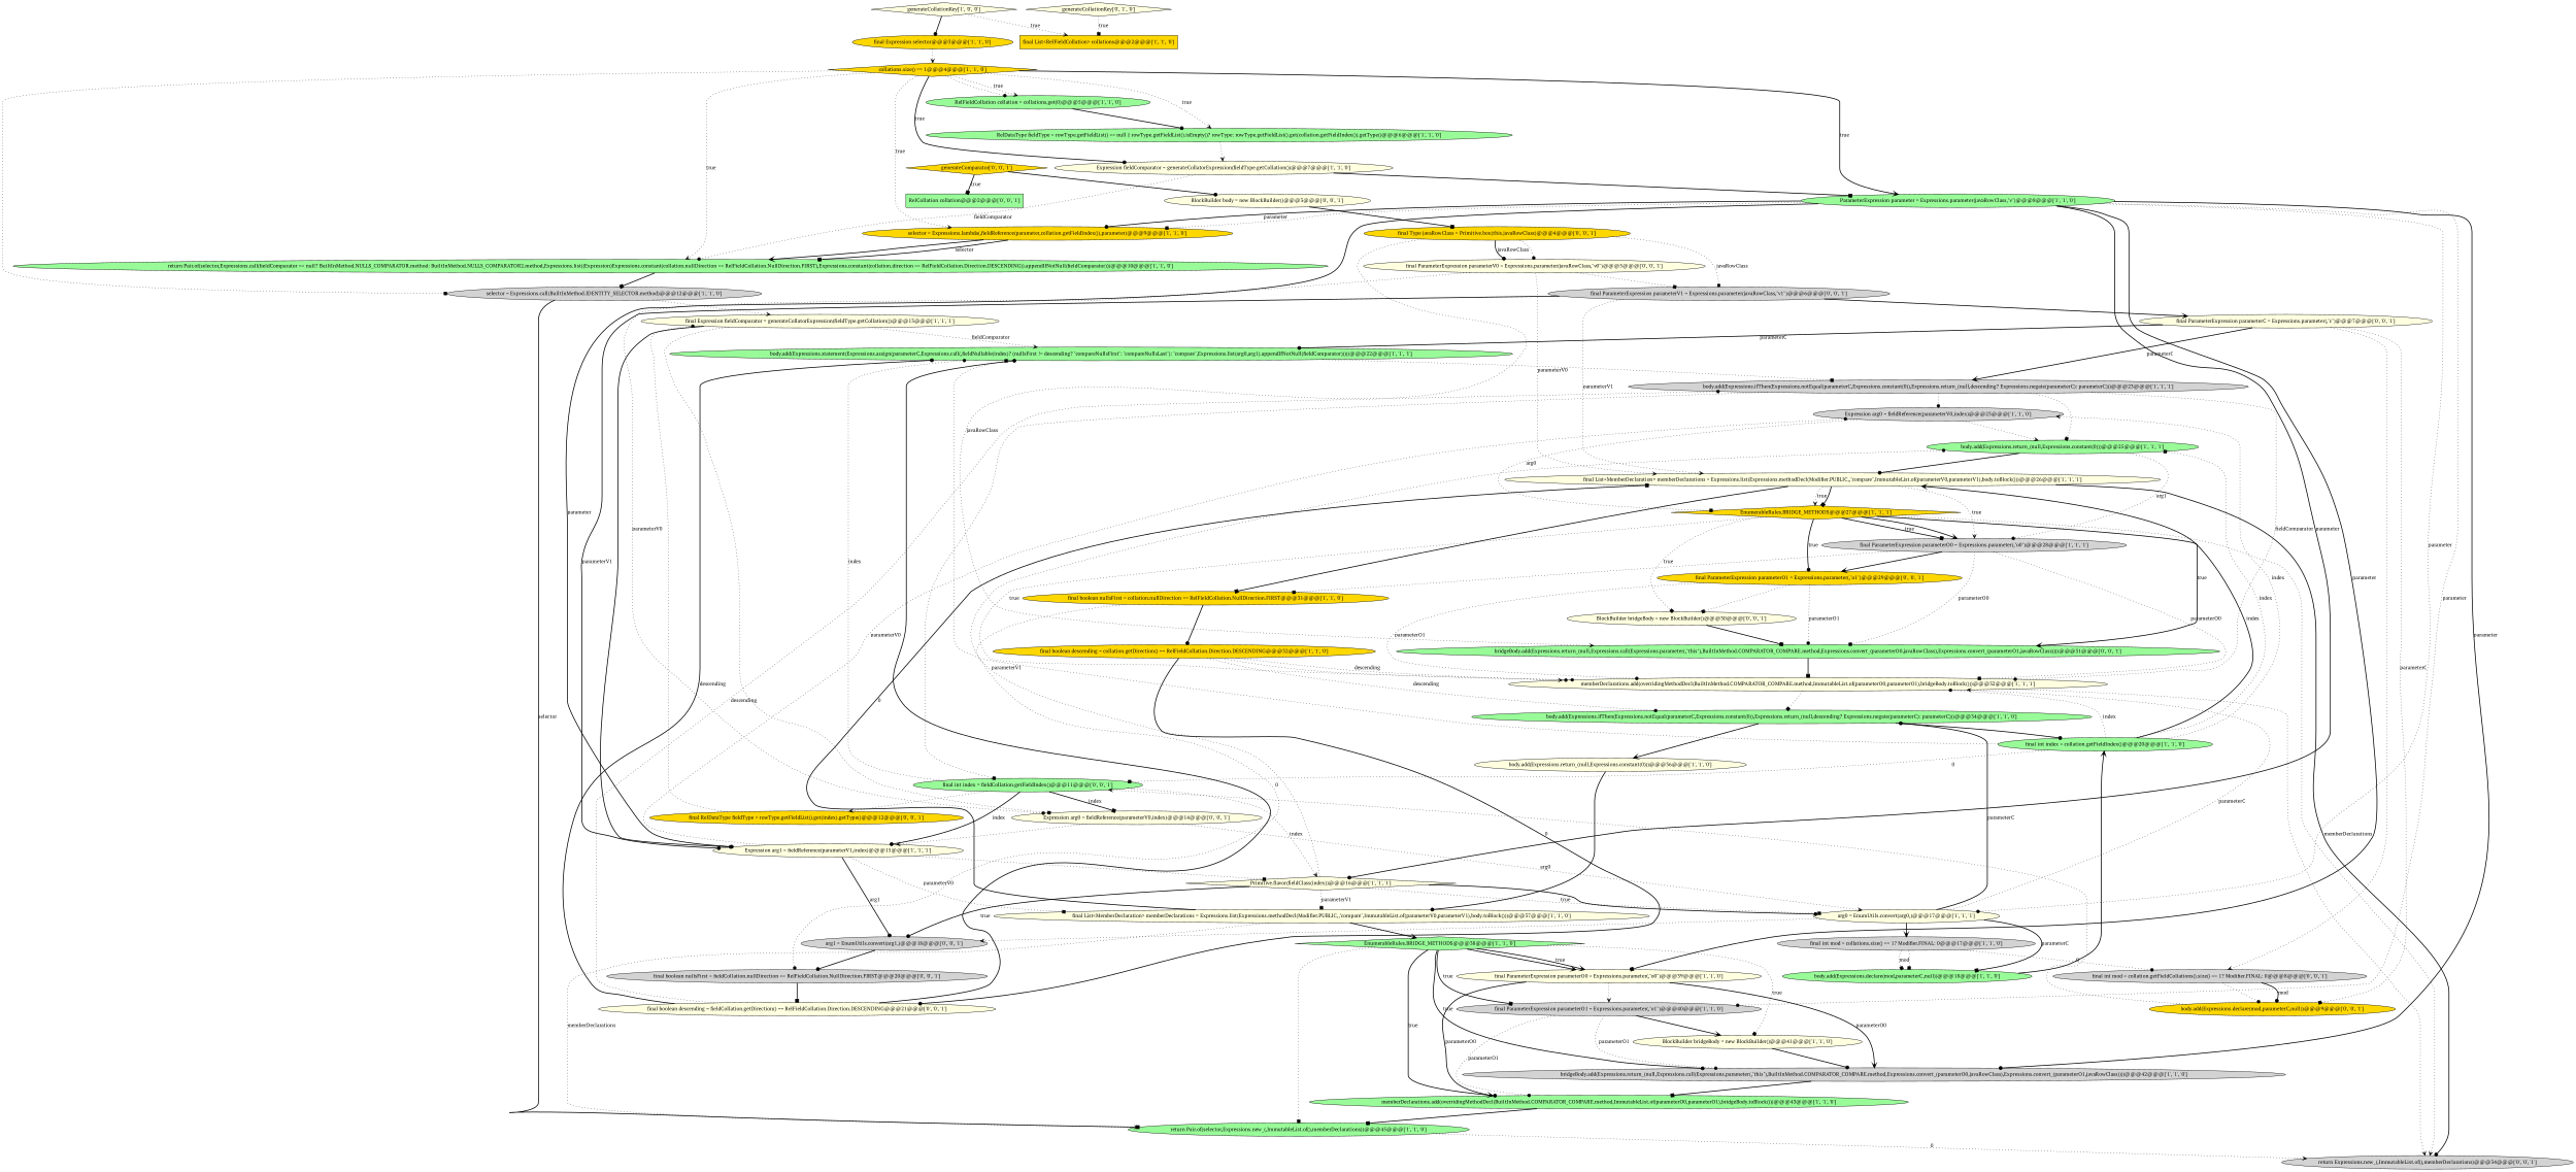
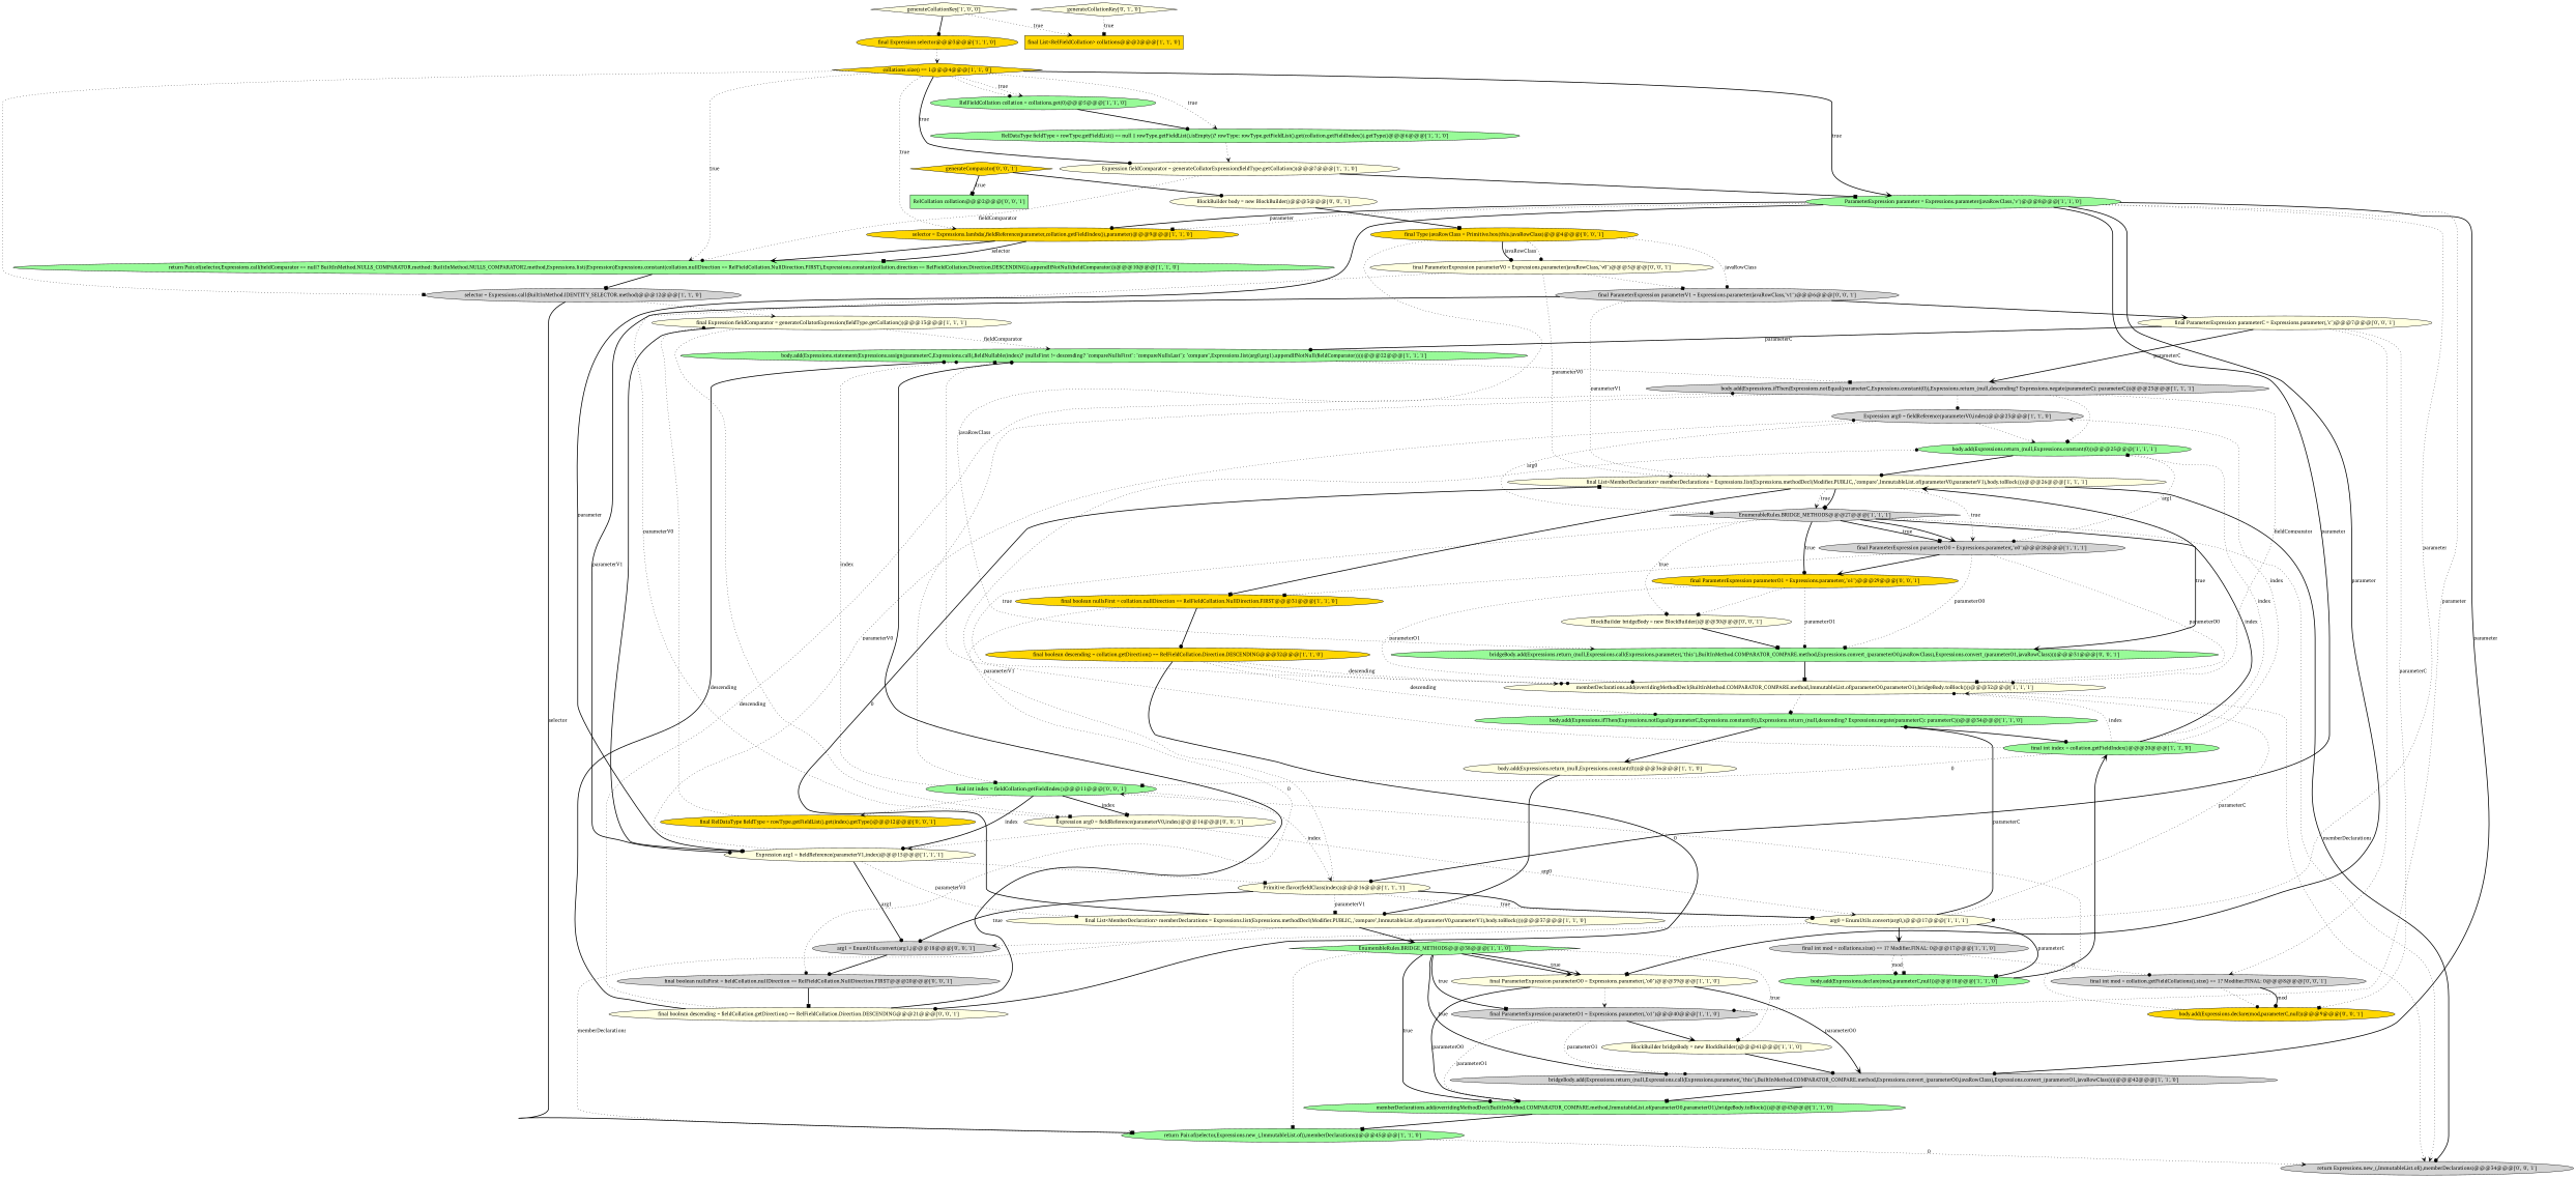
  digraph {
    fontname="PT Serif"
    node [fillcolor=lightyellow fontname="PT Serif" shape=ellipse style=filled]
    edge [arrowhead=dot fontname="PT Serif" style=dotted]
    n1 [fillcolor=gold label="selector = Expressions.lambda(,fieldReference(parameter,collation.getFieldIndex()),parameter)@@@9@@@['1', '1', '0']"]
    n2 [fillcolor=palegreen label="return Pair.of(selector,Expressions.call(fieldComparator == null? BuiltInMethod.NULLS_COMPARATOR.method: BuiltInMethod.NULLS_COMPARATOR2.method,Expressions.list((Expression)Expressions.constant(collation.nullDirection == RelFieldCollation.NullDirection.FIRST),Expressions.constant(collation.direction == RelFieldCollation.Direction.DESCENDING)).appendIfNotNull(fieldComparator)))@@@10@@@['1', '1', '0']"]
    n3 [fillcolor=lightgrey label="selector = Expressions.call(BuiltInMethod.IDENTITY_SELECTOR.method)@@@12@@@['1', '1', '0']"]
    n4 [fillcolor=lightgrey label="Expression arg0 = fieldReference(parameterV0,index)@@@23@@@['1', '1', '0']"]
    n5 [fillcolor=palegreen label="body.add(Expressions.return_(null,Expressions.constant(0)))@@@25@@@['1', '1', '1']"]
-   n6 [fillcolor=gold label="EnumerableRules.BRIDGE_METHODS@@@27@@@['1', '1', '1']" shape=diamond]
+   n6 [fillcolor=lightgrey label="EnumerableRules.BRIDGE_METHODS@@@27@@@['1', '1', '1']" shape=diamond]
    n7 [label="final List<MemberDeclaration> memberDeclarations = Expressions.list(Expressions.methodDecl(Modifier.PUBLIC,,\"compare\",ImmutableList.of(parameterV0,parameterV1),body.toBlock()))@@@26@@@['1', '1', '1']"]
    n8 [fillcolor=lightgrey label="final ParameterExpression parameterO0 = Expressions.parameter(,\"o0\")@@@28@@@['1', '1', '1']"]
    n9 [fillcolor=lightgrey label="return Expressions.new_(,ImmutableList.of(),memberDeclarations)@@@34@@@['0', '0', '1']"]
    n10 [label="BlockBuilder bridgeBody = new BlockBuilder()@@@30@@@['0', '0', '1']"]
    n11 [fillcolor=palegreen label="bridgeBody.add(Expressions.return_(null,Expressions.call(Expressions.parameter(,\"this\"),BuiltInMethod.COMPARATOR_COMPARE.method,Expressions.convert_(parameterO0,javaRowClass),Expressions.convert_(parameterO1,javaRowClass))))@@@31@@@['0', '0', '1']"]
    n12 [label="memberDeclarations.add(overridingMethodDecl(BuiltInMethod.COMPARATOR_COMPARE.method,ImmutableList.of(parameterO0,parameterO1),bridgeBody.toBlock()))@@@32@@@['1', '1', '1']"]
    n13 [fillcolor=gold label="final ParameterExpression parameterO1 = Expressions.parameter(,\"o1\")@@@29@@@['0', '0', '1']"]
    n14 [fillcolor=palegreen label="body.add(Expressions.ifThen(Expressions.notEqual(parameterC,Expressions.constant(0)),Expressions.return_(null,descending? Expressions.negate(parameterC): parameterC)))@@@34@@@['1', '1', '0']"]
    n15 [fillcolor=palegreen label="final int index = collation.getFieldIndex()@@@20@@@['1', '1', '0']"]
    n16 [label="body.add(Expressions.return_(null,Expressions.constant(0)))@@@36@@@['1', '1', '0']"]
    n17 [fillcolor=palegreen label="body.add(Expressions.statement(Expressions.assign(parameterC,Expressions.call(,fieldNullable(index)? (nullsFirst != descending? \"compareNullsFirst\": \"compareNullsLast\"): \"compare\",Expressions.list(arg0,arg1).appendIfNotNull(fieldComparator)))))@@@22@@@['1', '1', '1']"]
    n18 [fillcolor=palegreen label="final int index = fieldCollation.getFieldIndex()@@@11@@@['0', '0', '1']"]
    n19 [label="final List<MemberDeclaration> memberDeclarations = Expressions.list(Expressions.methodDecl(Modifier.PUBLIC,,\"compare\",ImmutableList.of(parameterV0,parameterV1),body.toBlock()))@@@37@@@['1', '1', '0']"]
    n20 [label="final ParameterExpression parameterV0 = Expressions.parameter(javaRowClass,\"v0\")@@@5@@@['0', '0', '1']"]
    n21 [label="Expression arg0 = fieldReference(parameterV0,index)@@@14@@@['0', '0', '1']"]
    n22 [fillcolor=lightgrey label="final ParameterExpression parameterV1 = Expressions.parameter(javaRowClass,\"v1\")@@@6@@@['0', '0', '1']"]
    n23 [label="Expression arg1 = fieldReference(parameterV1,index)@@@15@@@['1', '1', '1']"]
    n24 [label="arg0 = EnumUtils.convert(arg0,)@@@17@@@['1', '1', '1']"]
    n25 [fillcolor=gold label="final boolean nullsFirst = collation.nullDirection == RelFieldCollation.NullDirection.FIRST@@@31@@@['1', '1', '0']"]
    n26 [label="final ParameterExpression parameterC = Expressions.parameter(,\"c\")@@@7@@@['0', '0', '1']"]
    n27 [fillcolor=gold label="collations.size() == 1@@@4@@@['1', '1', '0']" shape=diamond]
    n28 [fillcolor=palegreen label="RelFieldCollation collation = collations.get(0)@@@5@@@['1', '1', '0']"]
    n29 [fillcolor=palegreen label="ParameterExpression parameter = Expressions.parameter(javaRowClass,\"v\")@@@8@@@['1', '1', '0']"]
    n30 [fillcolor=palegreen label="RelDataType fieldType = rowType.getFieldList() == null || rowType.getFieldList().isEmpty()? rowType: rowType.getFieldList().get(collation.getFieldIndex()).getType()@@@6@@@['1', '1', '0']"]
    n31 [label="Expression fieldComparator = generateCollatorExpression(fieldType.getCollation())@@@7@@@['1', '1', '0']"]
    n32 [fillcolor=palegreen label="return Pair.of(selector,Expressions.new_(,ImmutableList.of(),memberDeclarations))@@@45@@@['1', '1', '0']"]
    n33 [label="final Expression fieldComparator = generateCollatorExpression(fieldType.getCollation())@@@13@@@['1', '1', '1']"]
-   n34 [label="Primitive.flavor(fieldClass(index))@@@16@@@['1', '1', '1']" shape=diamond]
+   n34 [label="Primitive.flavor(fieldClass(index))@@@16@@@['1', '1', '1']"]
    n35 [fillcolor=lightgrey label="bridgeBody.add(Expressions.return_(null,Expressions.call(Expressions.parameter(,\"this\"),BuiltInMethod.COMPARATOR_COMPARE.method,Expressions.convert_(parameterO0,javaRowClass),Expressions.convert_(parameterO1,javaRowClass))))@@@42@@@['1', '1', '0']"]
    n36 [fillcolor=lightgrey label="final ParameterExpression parameterO1 = Expressions.parameter(,\"o1\")@@@40@@@['1', '1', '0']"]
    n37 [label="final ParameterExpression parameterO0 = Expressions.parameter(,\"o0\")@@@39@@@['1', '1', '0']"]
    n38 [fillcolor=palegreen label="EnumerableRules.BRIDGE_METHODS@@@38@@@['1', '1', '0']" shape=diamond]
    n39 [fillcolor=palegreen label="memberDeclarations.add(overridingMethodDecl(BuiltInMethod.COMPARATOR_COMPARE.method,ImmutableList.of(parameterO0,parameterO1),bridgeBody.toBlock()))@@@43@@@['1', '1', '0']"]
    n40 [label="BlockBuilder bridgeBody = new BlockBuilder()@@@41@@@['1', '1', '0']"]
    n41 [fillcolor=lightgrey label="arg1 = EnumUtils.convert(arg1,)@@@18@@@['0', '0', '1']"]
    n42 [fillcolor=lightgrey label="body.add(Expressions.ifThen(Expressions.notEqual(parameterC,Expressions.constant(0)),Expressions.return_(null,descending? Expressions.negate(parameterC): parameterC)))@@@23@@@['1', '1', '1']"]
    n43 [fillcolor=lightgrey label="final int mod = collations.size() == 1? Modifier.FINAL: 0@@@17@@@['1', '1', '0']"]
    n44 [fillcolor=palegreen label="body.add(Expressions.declare(mod,parameterC,null))@@@18@@@['1', '1', '0']"]
    n45 [fillcolor=lightgrey label="final boolean nullsFirst = fieldCollation.nullDirection == RelFieldCollation.NullDirection.FIRST@@@20@@@['0', '0', '1']"]
    n46 [fillcolor=gold label="body.add(Expressions.declare(mod,parameterC,null))@@@9@@@['0', '0', '1']"]
    n47 [fillcolor=lightgrey label="final int mod = collation.getFieldCollations().size() == 1? Modifier.FINAL: 0@@@8@@@['0', '0', '1']"]
    n48 [fillcolor=gold label="final RelDataType fieldType = rowType.getFieldList().get(index).getType()@@@12@@@['0', '0', '1']"]
    n49 [label="final boolean descending = fieldCollation.getDirection() == RelFieldCollation.Direction.DESCENDING@@@21@@@['0', '0', '1']"]
    n50 [fillcolor=gold label="generateComparator['0', '0', '1']" shape=diamond]
    n51 [fillcolor=palegreen label="RelCollation collation@@@2@@@['0', '0', '1']" shape=box]
    n52 [label="BlockBuilder body = new BlockBuilder()@@@3@@@['0', '0', '1']"]
    n53 [fillcolor=gold label="final Type javaRowClass = Primitive.box(this.javaRowClass)@@@4@@@['0', '0', '1']"]
    n54 [fillcolor=gold label="final boolean descending = collation.getDirection() == RelFieldCollation.Direction.DESCENDING@@@32@@@['1', '1', '0']"]
    n55 [label="generateCollationKey['0', '1', '0']" shape=diamond]
    n56 [fillcolor=gold label="final List<RelFieldCollation> collations@@@2@@@['1', '1', '0']" shape=box]
    n57 [fillcolor=gold label="final Expression selector@@@3@@@['1', '1', '0']"]
    n58 [label="generateCollationKey['1', '0', '0']" shape=diamond]
    n1 -> n2 [arrowhead=box label=selector style=bold]
    n1 -> n2 [arrowhead=vee style=bold]
    n2 -> n3 [arrowhead=box style=bold]
    n3 -> n32 [arrowhead=box label=selector style=bold]
    n3 -> n33 [arrowhead=vee]
    n4 -> n5 [arrowhead=vee]
    n4 -> n6 [arrowhead=box label=arg0]
    n5 -> n7 [style=bold]
    n5 -> n8 [label=arg1]
    n6 -> n8 [arrowhead=box label=true style=bold]
    n6 -> n8 [arrowhead=vee style=bold]
    n6 -> n9 [arrowhead=vee]
    n6 -> n10 [arrowhead=box label=true]
    n6 -> n11 [arrowhead=vee label=true style=bold]
    n6 -> n12 [label=true]
    n6 -> n13 [label=true style=bold]
    n7 -> n6 [arrowhead=vee label=true]
    n7 -> n6 [arrowhead=box style=bold]
    n7 -> n8 [arrowhead=vee label=true]
    n7 -> n9 [label=memberDeclarations style=bold]
    n7 -> n25 [arrowhead=box style=bold]
    n8 -> n11 [arrowhead=box label=parameterO0]
    n8 -> n12 [arrowhead=box label=parameterO0]
    n8 -> n13 [arrowhead=vee style=bold]
    n8 -> n25 [arrowhead=box]
    n10 -> n11 [arrowhead=box style=bold]
    n11 -> n12 [arrowhead=box style=bold]
    n12 -> n9 [arrowhead=vee]
    n12 -> n14 [arrowhead=box]
    n13 -> n10 [arrowhead=box]
    n13 -> n11 [label=parameterO1]
    n13 -> n12 [label=parameterO1]
    n14 -> n15 [style=bold]
    n14 -> n16 [arrowhead=vee style=bold]
    n15 -> n4 [arrowhead=vee label=index]
    n15 -> n5 [arrowhead=box label=index]
    n15 -> n7 [arrowhead=vee label=index style=bold]
    n15 -> n12 [label=index]
    n15 -> n17 [arrowhead=box]
    n15 -> n18 [arrowhead=box label=0]
    n16 -> n19 [style=bold]
    n17 -> n42 [arrowhead=box]
    n18 -> n17 [label=index]
    n18 -> n21 [arrowhead=box label=index style=bold]
    n18 -> n23 [label=index style=bold]
    n18 -> n34 [arrowhead=vee label=index]
    n18 -> n48 [arrowhead=vee]
    n19 -> n7 [arrowhead=box label=0 style=bold]
    n19 -> n32 [arrowhead=vee label=memberDeclarations]
    n19 -> n38 [arrowhead=vee style=bold]
    n20 -> n7 [arrowhead=vee label=parameterV0]
    n20 -> n21 [label=parameterV0]
    n20 -> n22 [arrowhead=box]
    n21 -> n23 [arrowhead=vee]
    n21 -> n24 [arrowhead=vee label=arg0]
    n22 -> n7 [arrowhead=vee label=parameterV1]
    n22 -> n23 [label=parameterV1 style=bold]
    n22 -> n26 [arrowhead=vee style=bold]
    n23 -> n4 [label=parameterV0]
    n23 -> n19 [arrowhead=box label=parameterV0]
    n23 -> n34 [arrowhead=box]
    n23 -> n41 [label=arg1 style=bold]
    n24 -> n12 [arrowhead=vee label=parameterC]
    n24 -> n14 [label=parameterC style=bold]
    n24 -> n41 [arrowhead=vee]
    n24 -> n43 [arrowhead=vee style=bold]
    n24 -> n44 [arrowhead=box label=parameterC style=bold]
    n25 -> n45 [label=0]
    n25 -> n54 [style=bold]
    n26 -> n17 [label=parameterC style=bold]
    n26 -> n42 [arrowhead=vee label=parameterC style=bold]
    n26 -> n46 [arrowhead=box label=parameterC]
    n26 -> n47 [arrowhead=vee]
    n27 -> n1 [arrowhead=vee label=true]
    n27 -> n2 [arrowhead=vee label=true]
    n27 -> n3 [arrowhead=box]
    n27 -> n28
    n27 -> n28 [arrowhead=vee label=true]
    n27 -> n29 [arrowhead=vee label=true style=bold]
    n27 -> n30 [arrowhead=vee label=true]
    n27 -> n31 [label=true style=bold]
    n28 -> n30 [style=bold]
    n29 -> n1 [label=parameter style=bold]
    n29 -> n1 [arrowhead=box]
    n29 -> n23 [label=parameter style=bold]
    n29 -> n24 [label=parameter]
    n29 -> n34 [label=parameter style=bold]
    n29 -> n35 [label=parameter style=bold]
    n29 -> n36 [label=parameter]
    n29 -> n37 [arrowhead=box label=parameter style=bold]
    n30 -> n31 [arrowhead=vee]
    n31 -> n2 [label=fieldComparator]
    n31 -> n29 [arrowhead=box style=bold]
    n32 -> n9 [arrowhead=vee label=0]
    n33 -> n17 [arrowhead=vee label=fieldComparator]
    n33 -> n21 [arrowhead=box]
    n33 -> n23 [style=bold]
    n34 -> n5 [label=parameterV1]
    n34 -> n19 [arrowhead=box label=parameterV1]
    n34 -> n24 [style=bold]
    n34 -> n24 [arrowhead=box label=true]
    n34 -> n41 [label=true style=bold]
    n35 -> n39 [arrowhead=box style=bold]
    n36 -> n35 [label=parameterO1]
    n36 -> n39 [label=parameterO1]
    n36 -> n40 [arrowhead=vee style=bold]
    n37 -> n35 [arrowhead=vee label=parameterO0 style=bold]
    n37 -> n36 [arrowhead=vee]
    n37 -> n39 [arrowhead=vee label=parameterO0 style=bold]
    n38 -> n32 [arrowhead=box]
    n38 -> n35 [label=true style=bold]
    n38 -> n36 [arrowhead=box label=true style=bold]
    n38 -> n37 [arrowhead=vee style=bold]
    n38 -> n37 [arrowhead=vee label=true style=bold]
    n38 -> n39 [label=true style=bold]
    n38 -> n40 [arrowhead=box label=true]
    n39 -> n32 [arrowhead=box style=bold]
    n40 -> n35 [style=bold]
    n41 -> n45 [style=bold]
    n42 -> n4
    n42 -> n5 [arrowhead=box]
    n42 -> n12 [label=fieldComparator]
    n42 -> n18 [arrowhead=box]
    n43 -> n44 [arrowhead=box label=mod]
    n43 -> n44 [arrowhead=box]
    n43 -> n47 [label=0]
    n44 -> n15 [arrowhead=vee style=bold]
    n45 -> n49 [arrowhead=box style=bold]
    n46 -> n18 [arrowhead=vee]
    n47 -> n46 [label=mod style=bold]
    n47 -> n46
    n48 -> n33
    n49 -> n17 [label=descending style=bold]
    n49 -> n17 [style=bold]
    n49 -> n42 [label=descending]
    n50 -> n51 [arrowhead=box label=true style=bold]
    n50 -> n52 [style=bold]
    n52 -> n53 [arrowhead=box style=bold]
    n53 -> n11 [arrowhead=vee label=javaRowClass]
    n53 -> n20 [label=javaRowClass style=bold]
    n53 -> n20
    n53 -> n22 [label=javaRowClass]
    n54 -> n12
    n54 -> n12 [arrowhead=vee label=descending]
    n54 -> n14 [label=descending]
    n54 -> n49 [label=0 style=bold]
    n55 -> n56 [arrowhead=box label=true]
    n57 -> n27 [arrowhead=vee]
    n58 -> n56 [arrowhead=vee label=true]
    n58 -> n57 [style=bold]
  }
